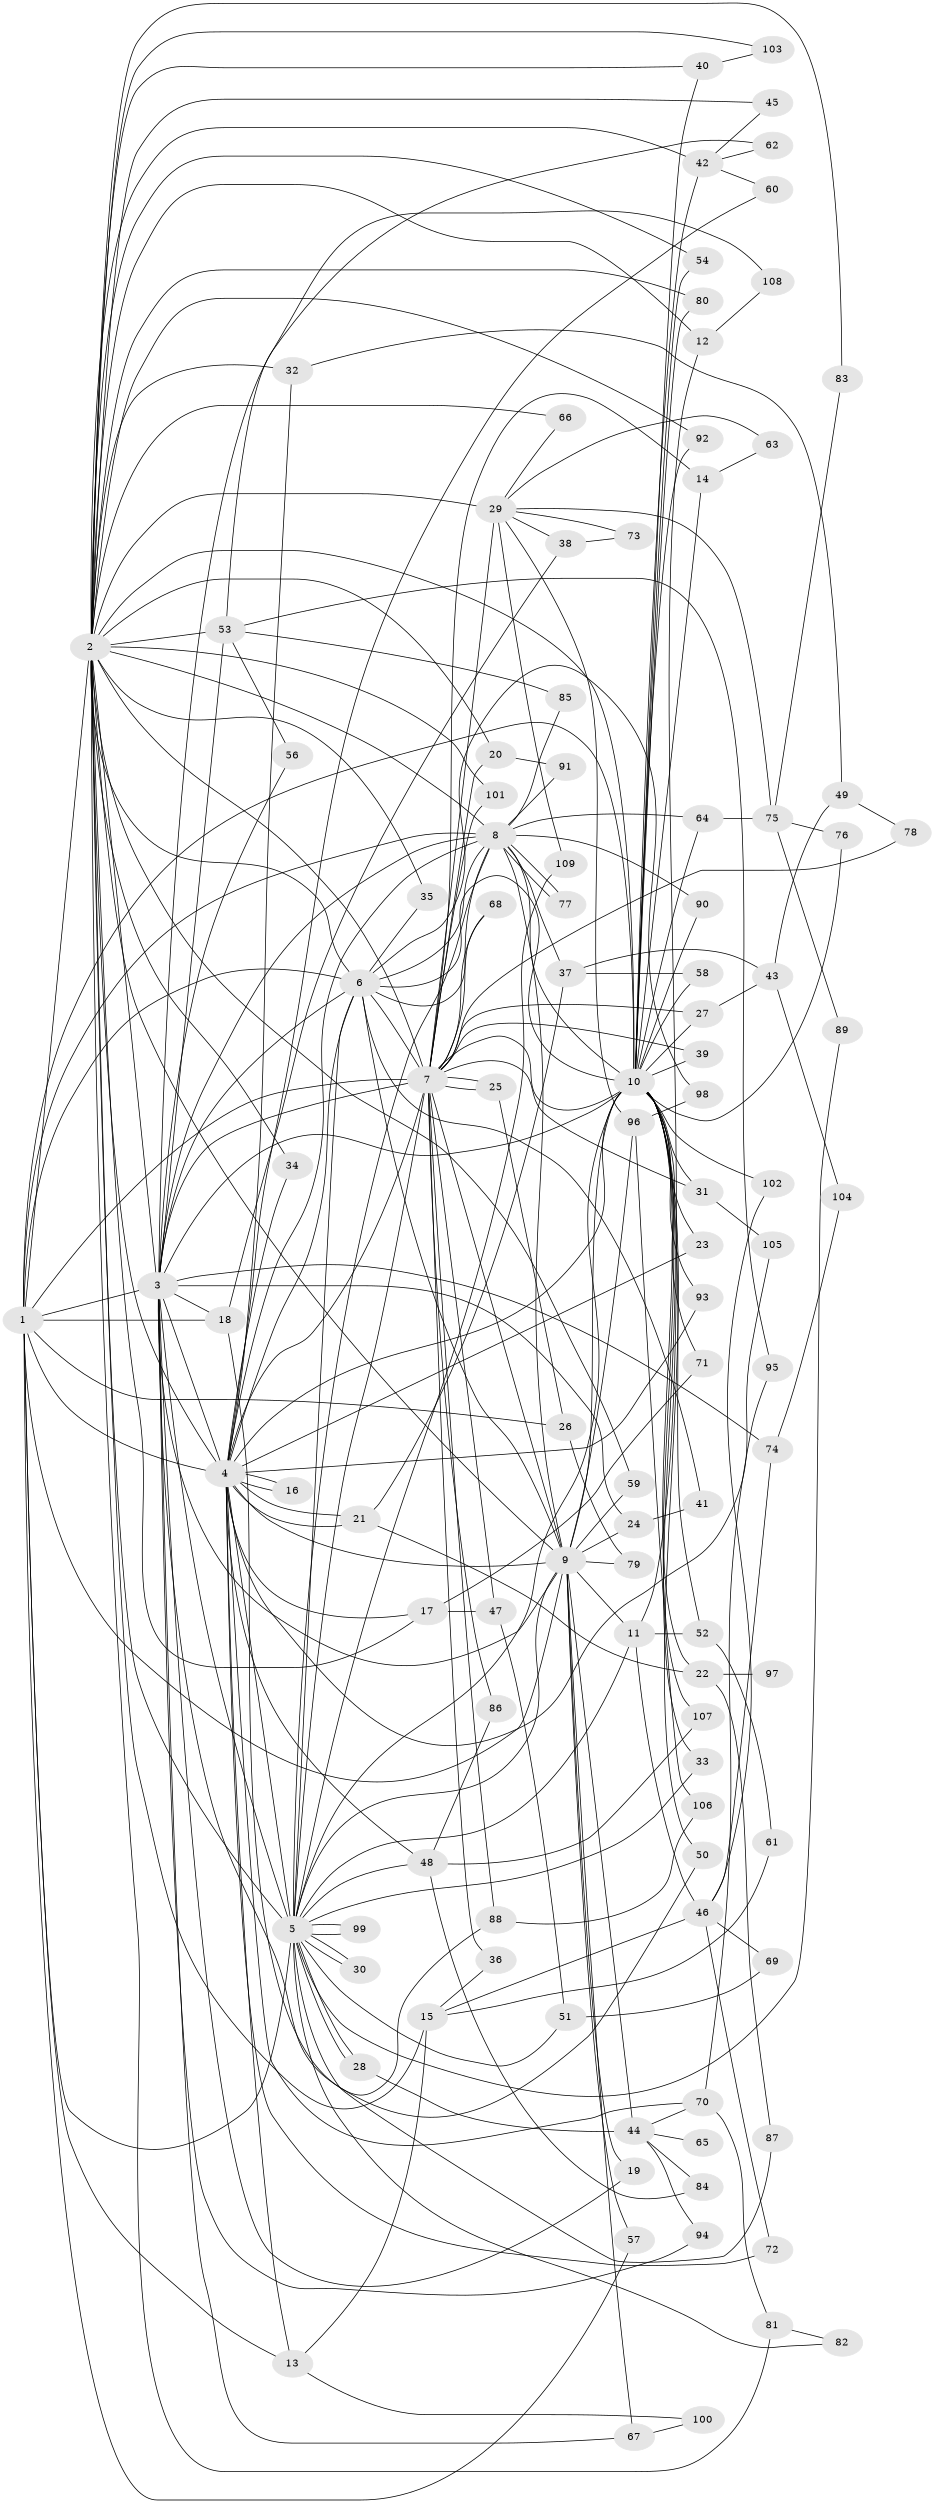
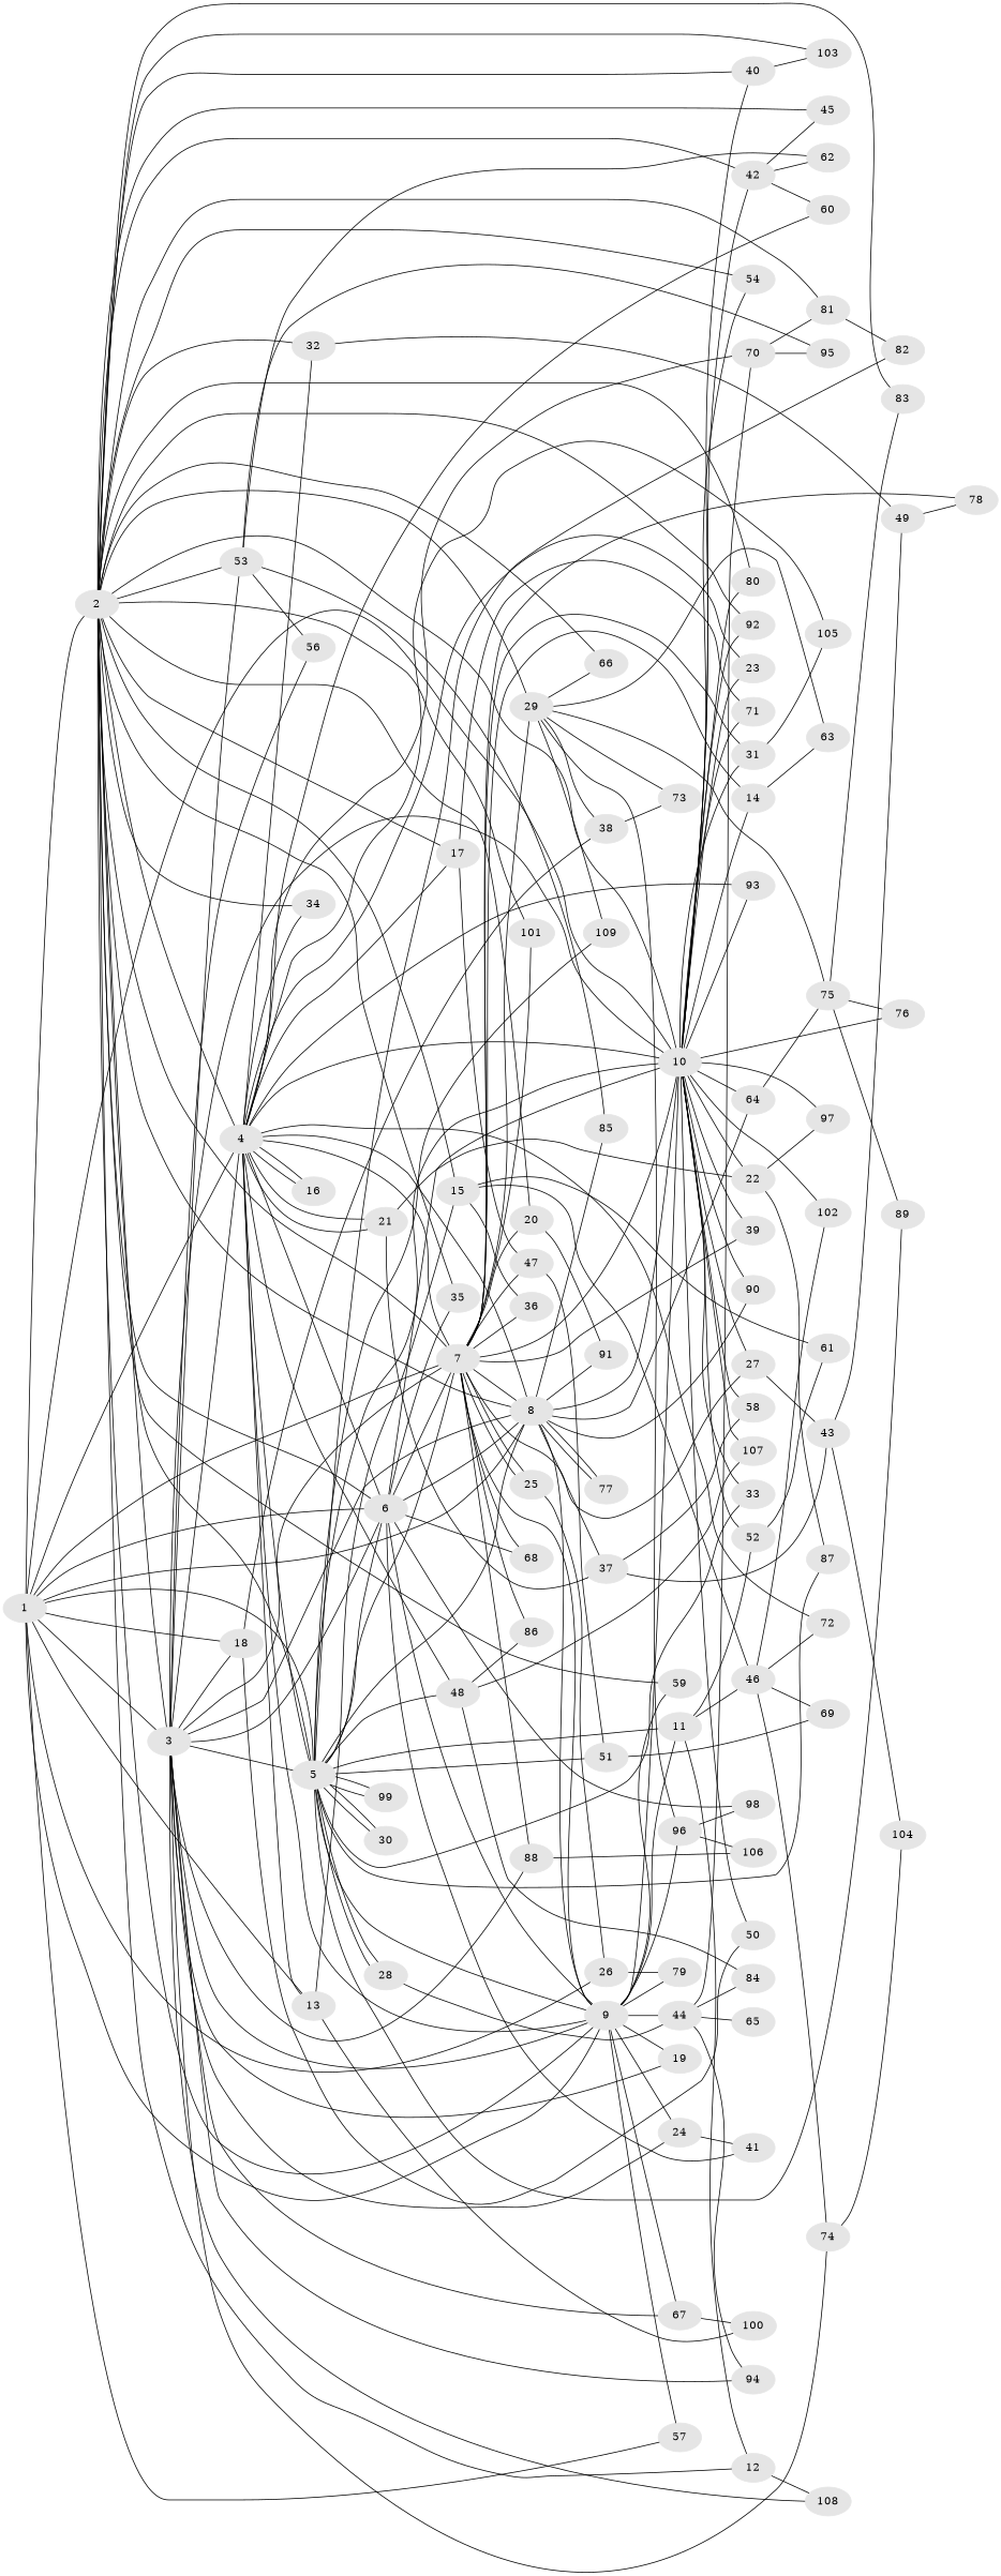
  graph {
    rankdir=LR
    node [color=gray90 style=filled]
    1
    2
    3
    4
    5
    6
    7
    8
    9
    10
    13
    18
    26
    57
    12
    15
    17
    20
    29
    32
    34
    35
    40
    42
    45
    53
    54
    59
    66
    80
    81
    83
    92
    101
    103
    19
    24
    56
    67
    74
    88
    94
    108
    16
    21
    23
    48
    60
    70
    72
    93
    105
    11
    28
    30
    33
    51
    82
    87
    89
    99
    109
    41
    68
    98
    14
    25
    27
    31
    36
    39
    47
    78
    86
    37
    64
    77
    85
    90
    91
    44
    79
    96
    22
    50
    52
    58
    71
    76
    97
    102
    107
    100
    38
    46
    61
    63
    73
    75
    49
    62
    95
    104
    106
    84
    69
    43
    65
    1 -- 2
    1 -- 3
    1 -- 4
    1 -- 5
    1 -- 6
    1 -- 7
    1 -- 8
    1 -- 9
    1 -- 10
    1 -- 13
    1 -- 18
    1 -- 26
    1 -- 57
    2 -- 3
    2 -- 4
    2 -- 5
    2 -- 6
    2 -- 7
    2 -- 8
    2 -- 9
    2 -- 10
    2 -- 12
    2 -- 15
    2 -- 17
    2 -- 20
    2 -- 29
    2 -- 32
    2 -- 34
    2 -- 35
    2 -- 40
    2 -- 42
    2 -- 45
    2 -- 53
    2 -- 54
    2 -- 59
    2 -- 66
    2 -- 80
    2 -- 81
    2 -- 83
    2 -- 92
    2 -- 101
    2 -- 103
    3 -- 4
    3 -- 5
    3 -- 6
    3 -- 7
    3 -- 8
    3 -- 9
    3 -- 10
    3 -- 18
    3 -- 53
    3 -- 19
    3 -- 24
    3 -- 56
    3 -- 67
    3 -- 74
    3 -- 88
    3 -- 94
    3 -- 108
    4 -- 5
    4 -- 6
    4 -- 7
    4 -- 8
    4 -- 9
    4 -- 10
    4 -- 13
    4 -- 17
    4 -- 32
    4 -- 34
    4 -- 16
    4 -- 16
    4 -- 21
    4 -- 21
    4 -- 23
    4 -- 48
    4 -- 60
    4 -- 70
    4 -- 72
    4 -- 93
    4 -- 105
    5 -- 6
    5 -- 7
    5 -- 8
    5 -- 9
    5 -- 10
    5 -- 48
    5 -- 11
    5 -- 28
    5 -- 28
    5 -- 30
    5 -- 30
    5 -- 33
    5 -- 51
    5 -- 82
    5 -- 87
    5 -- 89
    5 -- 99
    5 -- 99
    5 -- 109
    6 -- 7
    6 -- 8
    6 -- 9
    6 -- 10
    6 -- 35
    6 -- 41
    6 -- 68
    6 -- 98
    7 -- 8
    7 -- 9
    7 -- 10
    7 -- 20
    7 -- 29
    7 -- 101
    7 -- 88
    7 -- 68
    7 -- 14
    7 -- 25
    7 -- 25
    7 -- 27
    7 -- 31
    7 -- 36
    7 -- 39
    7 -- 47
    7 -- 78
    7 -- 86
    8 -- 9
    8 -- 10
    8 -- 37
    8 -- 64
    8 -- 77
    8 -- 77
    8 -- 85
    8 -- 90
    8 -- 91
    9 -- 10
    9 -- 57
    9 -- 59
    9 -- 19
    9 -- 24
    9 -- 67
    9 -- 11
    9 -- 44
    9 -- 79
    9 -- 96
    10 -- 40
    10 -- 42
    10 -- 54
    10 -- 80
    10 -- 92
    10 -- 23
    10 -- 93
    10 -- 33
    10 -- 14
    10 -- 27
    10 -- 31
    10 -- 39
    10 -- 64
    10 -- 90
    10 -- 22
    10 -- 50
    10 -- 52
    10 -- 58
    10 -- 71
    10 -- 76
+   10 -- 97
    10 -- 102
    10 -- 107
    13 -- 15
    13 -- 100
    18 -- 50
    18 -- 38
    26 -- 79
    12 -- 108
    15 -- 36
    15 -- 46
    15 -- 61
    17 -- 47
    17 -- 71
    20 -- 91
    29 -- 66
    29 -- 109
    29 -- 96
    29 -- 38
    29 -- 63
    29 -- 73
    29 -- 75
    32 -- 49
    40 -- 103
    42 -- 45
    42 -- 60
    42 -- 62
    53 -- 56
    53 -- 85
    53 -- 62
    53 -- 95
    81 -- 82
    24 -- 41
    67 -- 100
    74 -- 104
    88 -- 106
    21 -- 37
    21 -- 22
    48 -- 86
    48 -- 107
    48 -- 84
    70 -- 81
    70 -- 95
    11 -- 12
    11 -- 52
    11 -- 46
    28 -- 44
    51 -- 69
    14 -- 63
    25 -- 26
    27 -- 43
    31 -- 105
    47 -- 51
    37 -- 58
    37 -- 43
    64 -- 75
    44 -- 94
    44 -- 70
    44 -- 84
    44 -- 65
    96 -- 98
    96 -- 106
    22 -- 87
    22 -- 97
    52 -- 61
    38 -- 73
    46 -- 74
    46 -- 72
    46 -- 102
    46 -- 69
    75 -- 83
    75 -- 89
    75 -- 76
    49 -- 78
    43 -- 49
    43 -- 104
  }
